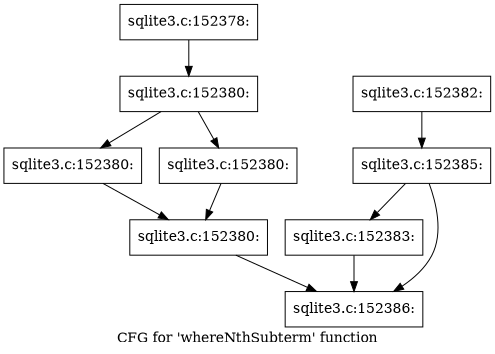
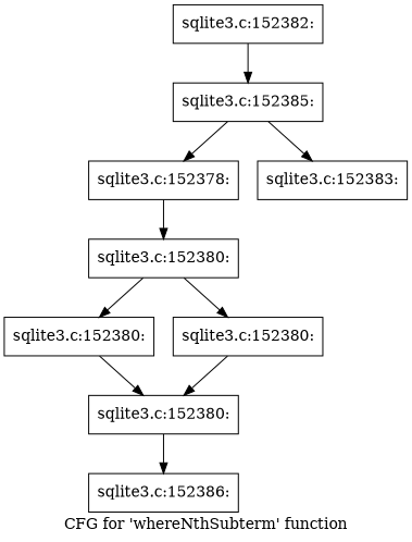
  digraph {
    label="CFG for 'whereNthSubterm' function"
    node [shape=record]
    n1 [label="{sqlite3.c:152378:}"]
    n2 [label="{sqlite3.c:152380:}"]
    n3 [label="{sqlite3.c:152380:}"]
    n4 [label="{sqlite3.c:152380:}"]
    n5 [label="{sqlite3.c:152382:}"]
    n6 [label="{sqlite3.c:152385:}"]
    n7 [label="{sqlite3.c:152380:}"]
    n8 [label="{sqlite3.c:152383:}"]
    n9 [label="{sqlite3.c:152386:}"]
    n1 -> n2
    n2 -> n3
    n2 -> n4
    n3 -> n7
    n4 -> n7
    n5 -> n6
    n6 -> n8
-   n6 -> n9
+   n6 -> n1
    n7 -> n9
-   n8 -> n9
  }
